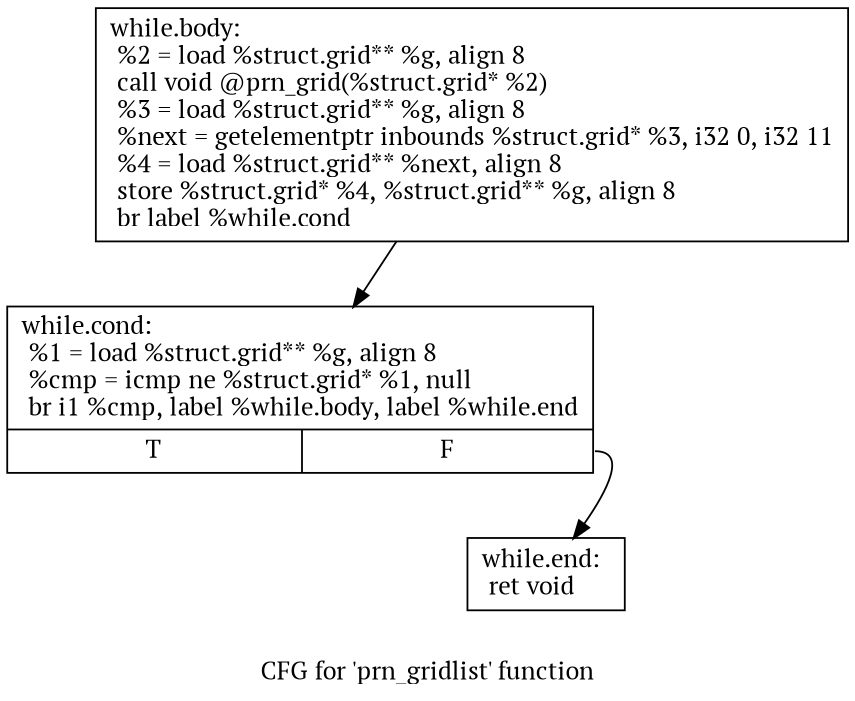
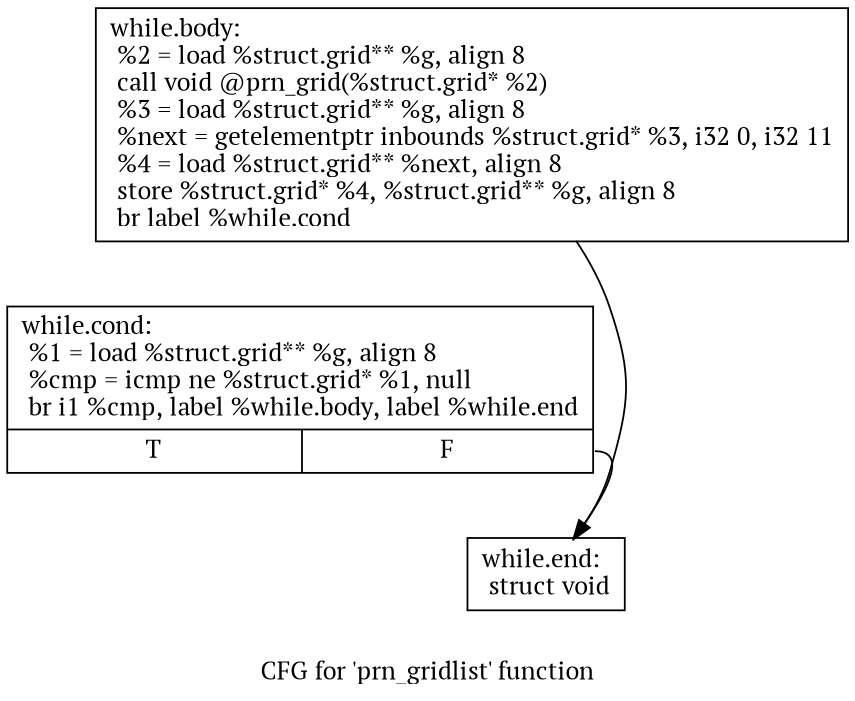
  digraph {
    fontname="PT Serif"
    label="CFG for 'prn_gridlist' function"
    node [fontname="PT Serif" shape=record]
    edge [fontname="PT Serif"]
    n1 [label="{while.cond:                                       \l  %1 = load %struct.grid** %g, align 8\l  %cmp = icmp ne %struct.grid* %1, null\l  br i1 %cmp, label %while.body, label %while.end\l|{<s0>T|<s1>F}}"]
-   n2 [label="{while.end:                                        \l  ret void\l}"]
+   n2 [label="{while.end:                                        \l  struct void\l}"]
    n3 [label="{while.body:                                       \l  %2 = load %struct.grid** %g, align 8\l  call void @prn_grid(%struct.grid* %2)\l  %3 = load %struct.grid** %g, align 8\l  %next = getelementptr inbounds %struct.grid* %3, i32 0, i32 11\l  %4 = load %struct.grid** %next, align 8\l  store %struct.grid* %4, %struct.grid** %g, align 8\l  br label %while.cond\l}"]
    n1 -> n2 [tailport=s1]
-   n3 -> n1
+   n3 -> n2
  }
